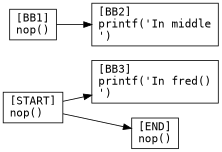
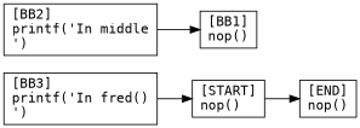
  digraph {
    fontname="DejaVu Sans Mono"
    rankdir=LR
    node [fontname="DejaVu Sans Mono" shape=box]
    edge [fontname="DejaVu Sans Mono"]
    n1 [label="[BB3]\lprintf('In fred()\n')\l"]
    n2 [label="[BB1]\lnop()\l"]
    n3 [label="[BB2]\lprintf('In middle\n')\l"]
    n4 [label="[END]\lnop()\l"]
    n5 [label="[START]\lnop()\l"]
-   n2 -> n3
-   n5 -> n1
+   n3 -> n2
+   n1 -> n5
    n5 -> n4
  }
